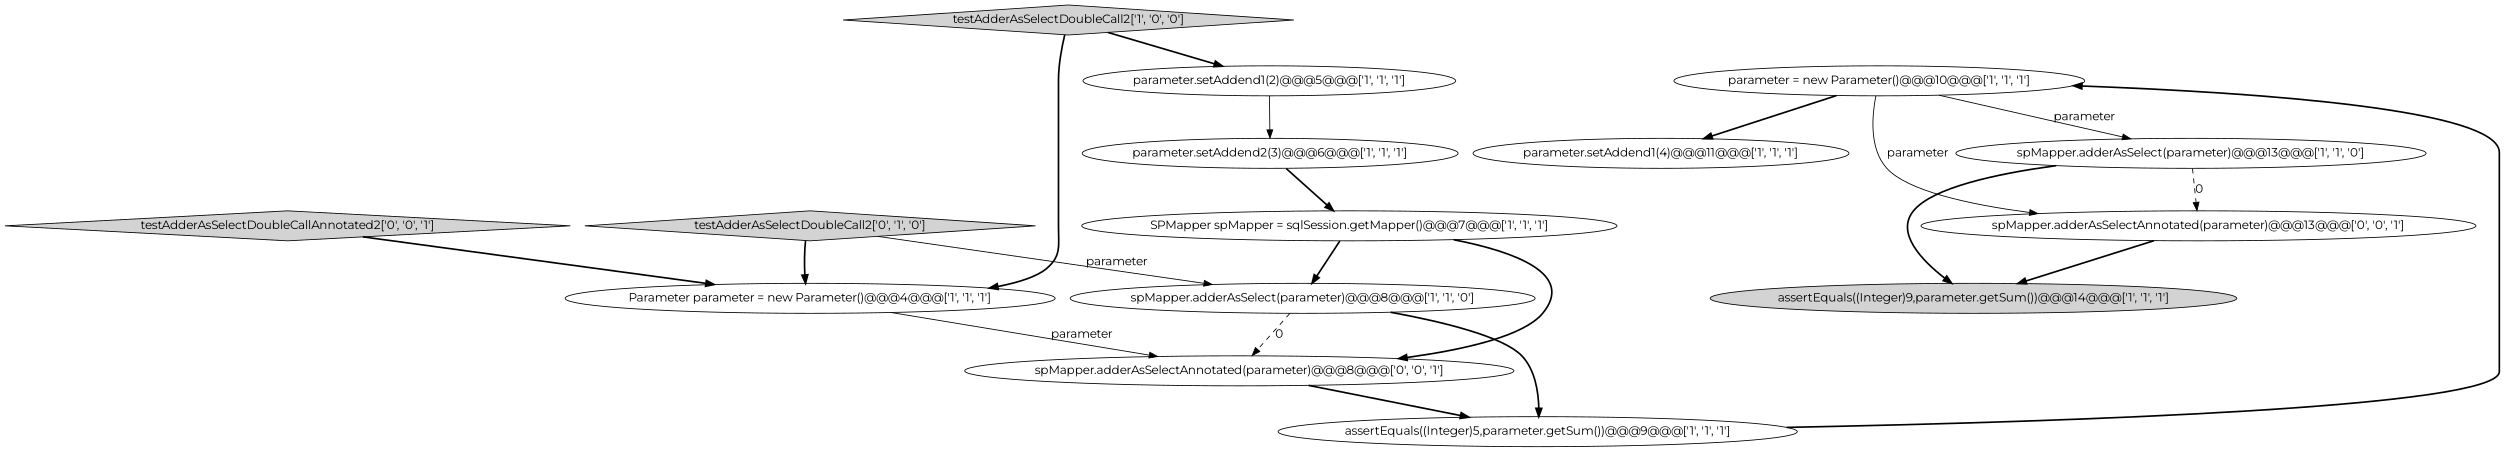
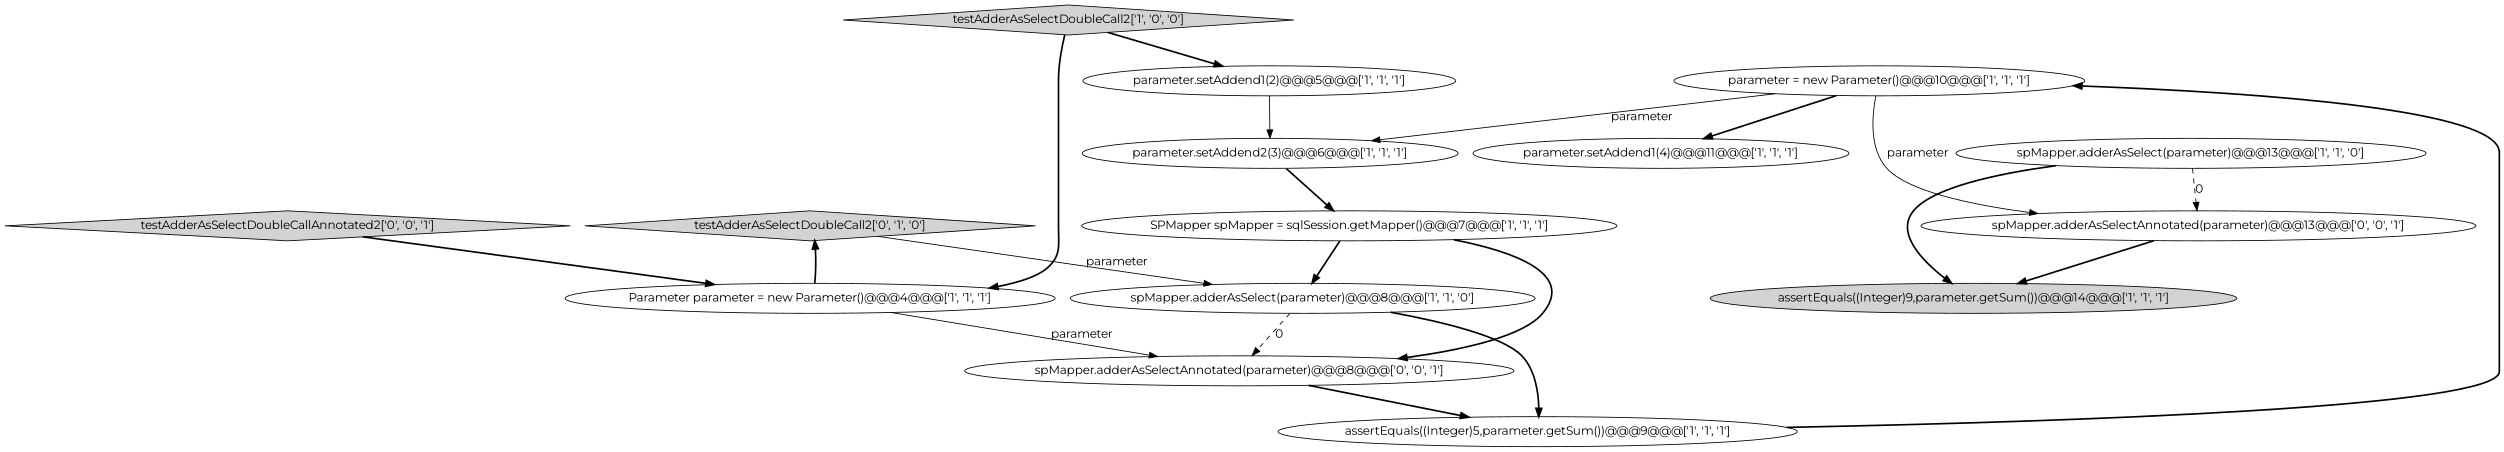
  digraph {
    fontname=Montserrat
    node [fillcolor=white fontname=Montserrat shape=ellipse style=filled]
    edge [fontname=Montserrat style=bold]
    n1 [label="spMapper.adderAsSelectAnnotated(parameter)@@@13@@@['0', '0', '1']"]
    n2 [fillcolor=lightgray label="assertEquals((Integer)9,parameter.getSum())@@@14@@@['1', '1', '1']"]
    n3 [label="parameter.setAddend1(4)@@@11@@@['1', '1', '1']"]
    n4 [label="Parameter parameter = new Parameter()@@@4@@@['1', '1', '1']"]
    n5 [label="spMapper.adderAsSelectAnnotated(parameter)@@@8@@@['0', '0', '1']"]
    n6 [label="spMapper.adderAsSelect(parameter)@@@8@@@['1', '1', '0']"]
    n7 [label="assertEquals((Integer)5,parameter.getSum())@@@9@@@['1', '1', '1']"]
    n8 [label="parameter.setAddend1(2)@@@5@@@['1', '1', '1']"]
    n9 [label="parameter.setAddend2(3)@@@6@@@['1', '1', '1']"]
    n10 [fillcolor=lightgray label="testAdderAsSelectDoubleCall2['1', '0', '0']" shape=diamond]
    n11 [label="parameter = new Parameter()@@@10@@@['1', '1', '1']"]
    n12 [label="spMapper.adderAsSelect(parameter)@@@13@@@['1', '1', '0']"]
    n13 [label="SPMapper spMapper = sqlSession.getMapper()@@@7@@@['1', '1', '1']"]
    n14 [fillcolor=lightgray label="testAdderAsSelectDoubleCall2['0', '1', '0']" shape=diamond]
    n15 [fillcolor=lightgray label="testAdderAsSelectDoubleCallAnnotated2['0', '0', '1']" shape=diamond]
    n1 -> n2
    n4 -> n5 [label=parameter style=solid]
    n5 -> n7
    n6 -> n5 [label=0 style=dashed]
    n6 -> n7
    n7 -> n11
    n8 -> n9 [style=solid]
    n9 -> n13
    n10 -> n4
    n10 -> n8
    n11 -> n1 [label=parameter style=solid]
    n11 -> n3
-   n11 -> n12 [label=parameter style=solid]
+   n11 -> n9 [label=parameter style=solid]
    n12 -> n1 [label=0 style=dashed]
    n12 -> n2
    n13 -> n5
    n13 -> n6
-   n14 -> n4
+   n4 -> n14
    n14 -> n6 [label=parameter style=solid]
    n15 -> n4
  }
